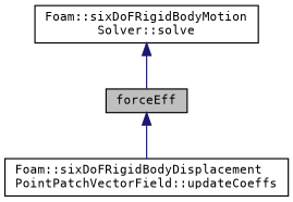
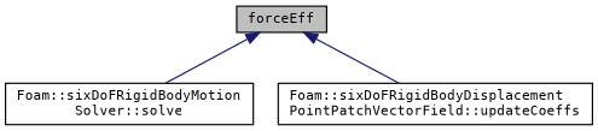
  digraph {
    rankdir=TB
    fontname="DejaVu Sans Mono"
    node [color=black fontname="DejaVu Sans Mono" fontsize=10 shape=record]
    edge [color=midnightblue dir=back fontname="DejaVu Sans Mono" fontsize=10 labelfontname=Helvetica labelfontsize=10 style=solid]
    n1 [fillcolor=grey75 fontcolor=black height=0.2 label=forceEff style=filled width=0.4]
    n2 [height=0.2 label="Foam::sixDoFRigidBodyMotion\lSolver::solve" width=0.4]
    n3 [height=0.2 label="Foam::sixDoFRigidBodyDisplacement\lPointPatchVectorField::updateCoeffs" width=0.4]
-   n2 -> n1
+   n1 -> n2
    n1 -> n3
  }
